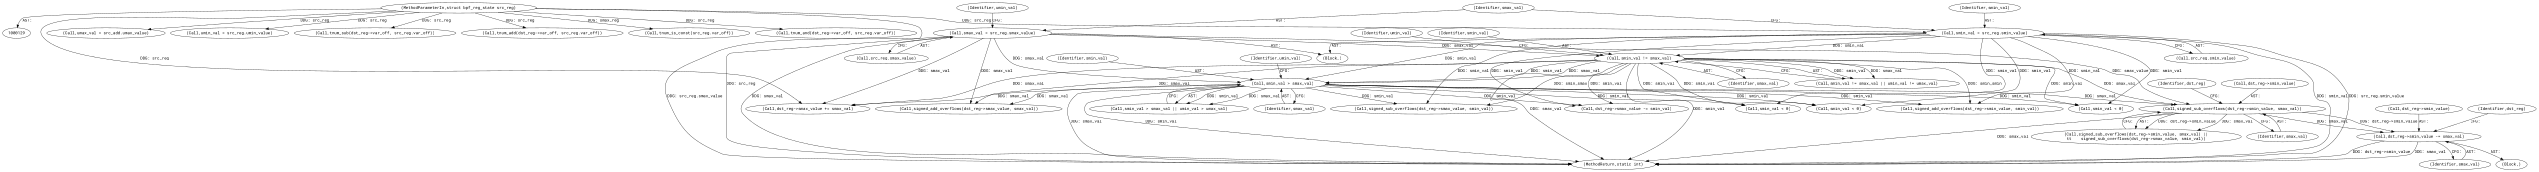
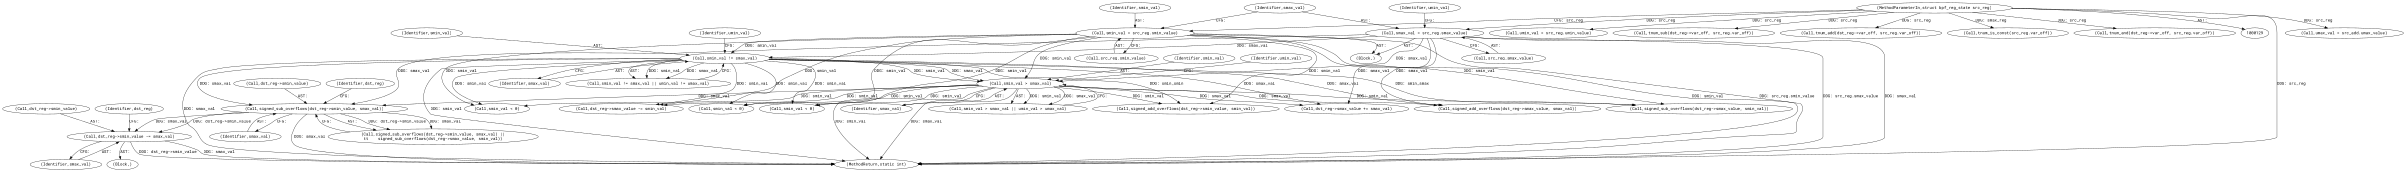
  digraph {
    fontname="Roboto Mono"
    node [fontname="Roboto Mono"]
    edge [fontname="Roboto Mono"]
    n1 [label="(Call,dst_reg->smin_value -= smax_val)"]
    n2 [label="(Identifier,smax_val)"]
    n3 [label="(Block,)"]
    n4 [label="(MethodReturn,static int)"]
    n5 [label="(Call,signed_sub_overflows(dst_reg->smin_value, smax_val))"]
    n6 [label="(Identifier,smax_val)"]
    n7 [label="(Call,signed_sub_overflows(dst_reg->smin_value, smax_val) ||\n\t\t    signed_sub_overflows(dst_reg->smax_value, smin_val))"]
    n8 [label="(Call,smin_val > smax_val)"]
    n9 [label="(Call,smin_val > smax_val || umin_val > umax_val)"]
    n10 [label="(Call,dst_reg->smax_value -= smin_val)"]
    n11 [label="(Call,smin_val < 0)"]
    n12 [label="(Call,smin_val < 0)"]
    n13 [label="(Call,smin_val < 0)"]
    n14 [label="(Call,signed_add_overflows(dst_reg->smin_value, smin_val))"]
    n15 [label="(Call,dst_reg->smax_value += smax_val)"]
    n16 [label="(Call,signed_sub_overflows(dst_reg->smax_value, smin_val))"]
    n17 [label="(Call,signed_add_overflows(dst_reg->smax_value, smax_val))"]
    n18 [label="(Identifier,smax_val)"]
    n19 [label="(Call,smin_val = src_reg.smin_value)"]
    n20 [label="(Call,smin_val != smax_val)"]
    n21 [label="(Call,src_reg.smin_value)"]
    n22 [label="(Block,)"]
    n23 [label="(Identifier,smax_val)"]
    n24 [label="(Call,smin_val != smax_val || umin_val != umax_val)"]
    n25 [label="(MethodParameterIn,struct bpf_reg_state src_reg)"]
    n26 [label="(Call,smax_val = src_reg.smax_value)"]
    n27 [label="(Call,umax_val = src_add.umax_value)"]
    n28 [label="(Call,umin_val = src_reg.umin_value)"]
    n29 [label="(Call,tnum_sub(dst_reg->var_off, src_reg.var_off))"]
    n30 [label="(Call,tnum_add(dst_reg->var_off, src_reg.var_off))"]
    n31 [label="(Call,tnum_is_const(src_reg.var_off))"]
    n32 [label="(Call,tnum_and(dst_reg->var_off, src_reg.var_off))"]
    1000129
    n34 [label="(Call,src_reg.smax_value)"]
    n35 [label="(Call,dst_reg->smin_value)"]
    n36 [label="(Call,dst_reg->smin_value)"]
    n37 [label="(Identifier,umin_val)"]
    n38 [label="(Identifier,umin_val)"]
    n39 [label="(Identifier,smin_val)"]
    n40 [label="(Identifier,dst_reg)"]
    n41 [label="(Identifier,smin_val)"]
    n42 [label="(Identifier,smin_val)"]
    n43 [label="(Identifier,dst_reg)"]
    n44 [label="(Identifier,smax_val)"]
    n45 [label="(Identifier,umin_val)"]
    n1 -> n2 [label="CFG: "]
    n1 -> n3 [label="AST: "]
    n1 -> n4 [label="DDG: dst_reg->smin_value"]
    n1 -> n4 [label="DDG: smax_val"]
    n2 -> n1 [label="AST: "]
    n5 -> n1 [label="DDG: smax_val"]
    n5 -> n1 [label="DDG: dst_reg->smin_value"]
    n5 -> n4 [label="DDG: smax_val"]
    n5 -> n6 [label="CFG: "]
    n5 -> n7 [label="AST: "]
    n5 -> n7 [label="DDG: dst_reg->smin_value"]
    n5 -> n7 [label="DDG: smax_val"]
    n6 -> n5 [label="AST: "]
    n7 -> n5 [label="CFG: "]
    n8 -> n4 [label="DDG: smax_val"]
    n8 -> n4 [label="DDG: smin_val"]
    n8 -> n5 [label="DDG: smax_val"]
    n8 -> n9 [label="AST: "]
    n8 -> n9 [label="DDG: smin_val"]
    n8 -> n9 [label="DDG: smax_val"]
    n8 -> n10 [label="DDG: smin_val"]
    n8 -> n11 [label="DDG: smin_val"]
    n8 -> n12 [label="DDG: smin_val"]
    n8 -> n13 [label="DDG: smin_val"]
    n8 -> n14 [label="DDG: smin_val"]
    n8 -> n15 [label="DDG: smax_val"]
    n8 -> n16 [label="DDG: smin_val"]
    n8 -> n17 [label="DDG: smax_val"]
    n8 -> n18 [label="CFG: "]
    n9 -> n8 [label="CFG: "]
    n18 -> n8 [label="AST: "]
    n19 -> n4 [label="DDG: smin_val"]
    n19 -> n4 [label="DDG: src_reg.smin_value"]
    n19 -> n8 [label="DDG: smin_val"]
    n19 -> n10 [label="DDG: smin_val"]
    n19 -> n11 [label="DDG: smin_val"]
    n19 -> n12 [label="DDG: smin_val"]
    n19 -> n13 [label="DDG: smin_val"]
    n19 -> n14 [label="DDG: smin_val"]
    n19 -> n16 [label="DDG: smin_val"]
    n19 -> n20 [label="DDG: smin_val"]
    n19 -> n21 [label="CFG: "]
    n19 -> n22 [label="AST: "]
    n20 -> n4 [label="DDG: smax_val"]
    n20 -> n4 [label="DDG: smin_val"]
    n20 -> n5 [label="DDG: smax_val"]
    n20 -> n8 [label="DDG: smin_val"]
    n20 -> n8 [label="DDG: smax_val"]
    n20 -> n10 [label="DDG: smin_val"]
    n20 -> n11 [label="DDG: smin_val"]
    n20 -> n12 [label="DDG: smin_val"]
    n20 -> n13 [label="DDG: smin_val"]
    n20 -> n14 [label="DDG: smin_smin"]
    n20 -> n15 [label="DDG: smax_val"]
    n20 -> n16 [label="DDG: smin_smax"]
    n20 -> n17 [label="DDG: smax_val"]
    n20 -> n23 [label="CFG: "]
    n20 -> n24 [label="AST: "]
    n20 -> n24 [label="DDG: smin_val"]
    n20 -> n24 [label="DDG: smax_val"]
    n21 -> n19 [label="AST: "]
    n23 -> n20 [label="AST: "]
    n24 -> n20 [label="CFG: "]
    n25 -> n4 [label="DDG: src_reg"]
-   n25 -> n19 [label="DDG: src_reg"]
-   n25 -> n15 [label="DDG: src_reg"]
+   n25 -> n19 [label="CFG: src_reg"]
+   n25 -> n26 [label="DDG: src_reg"]
    n25 -> n27 [label="DDG: src_reg"]
    n25 -> n28 [label="DDG: src_reg"]
    n25 -> n29 [label="DDG: src_reg"]
    n25 -> n30 [label="DDG: src_reg"]
    n25 -> n31 [label="DDG: smax_reg"]
    n25 -> n32 [label="DDG: src_reg"]
    n25 -> 1000129 [label="AST: "]
    n26 -> n4 [label="DDG: src_reg.smax_value"]
    n26 -> n4 [label="DDG: smax_val"]
-   n26 -> n5 [label="DDG: smax_value"]
+   n26 -> n5 [label="DDG: smax_val"]
    n26 -> n8 [label="DDG: smax_val"]
    n26 -> n15 [label="DDG: smax_val"]
    n26 -> n17 [label="DDG: smax_val"]
    n26 -> n20 [label="DDG: smax_val"]
    n26 -> n22 [label="AST: "]
    n26 -> n34 [label="CFG: "]
    n34 -> n26 [label="AST: "]
    n35 -> n1 [label="AST: "]
    n36 -> n5 [label="AST: "]
    n37 -> n20 [label="CFG: "]
    n38 -> n8 [label="CFG: "]
    n39 -> n19 [label="AST: "]
    n40 -> n5 [label="CFG: "]
    n41 -> n8 [label="AST: "]
    n42 -> n20 [label="AST: "]
    n43 -> n1 [label="CFG: "]
    n44 -> n19 [label="CFG: "]
    n44 -> n26 [label="AST: "]
    n45 -> n26 [label="CFG: "]
  }
